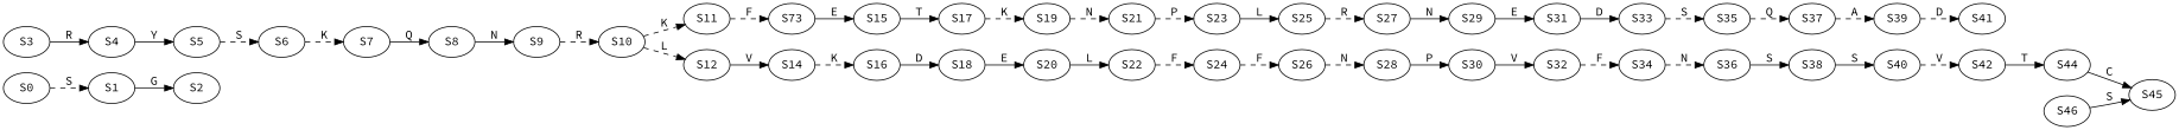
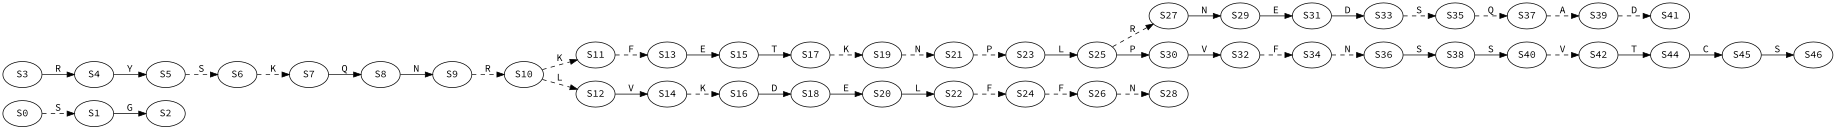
  strict digraph {
    fontname="Source Code Pro"
    rankdir=LR
    node [fontname="Source Code Pro"]
    edge [fontname="Source Code Pro" style=dashed]
    S0
    S1
    S2
    S3
    S4
    S5
    S6
    S7
    S8
    S9
    S10
    S11
    S12
-   S13 [label=S73]
+   S13
    S14
    S15
    S16
    S17
    S18
    S19
    S20
    S21
    S22
    S23
    S24
    S25
    S26
    S27
    S28
    S29
    S30
    S31
    S32
    S33
    S34
    S35
    S36
    S37
    S38
    S39
    S40
    S41
    S42
    S44
    S45
    S46
    S0 -> S1 [label=S]
    S1 -> S2 [label=G style=solid]
    S3 -> S4 [label=R style=solid]
    S4 -> S5 [label=Y style=solid]
    S5 -> S6 [label=S]
    S6 -> S7 [label=K]
    S7 -> S8 [label=Q style=solid]
    S8 -> S9 [label=N style=solid]
    S9 -> S10 [label=R]
    S10 -> S11 [label=K]
    S10 -> S12 [label=L]
    S11 -> S13 [label=F]
    S12 -> S14 [label=V style=solid]
    S13 -> S15 [label=E style=solid]
    S14 -> S16 [label=K]
    S15 -> S17 [label=T style=solid]
    S16 -> S18 [label=D style=solid]
    S17 -> S19 [label=K]
    S18 -> S20 [label=E style=solid]
    S19 -> S21 [label=N]
    S20 -> S22 [label=L style=solid]
    S21 -> S23 [label=P]
    S22 -> S24 [label=F]
    S23 -> S25 [label=L style=solid]
    S24 -> S26 [label=F]
    S25 -> S27 [label=R]
    S26 -> S28 [label=N]
    S27 -> S29 [label=N style=solid]
-   S28 -> S30 [label=P style=solid]
+   S25 -> S30 [label=P style=solid]
    S29 -> S31 [label=E style=solid]
    S30 -> S32 [label=V style=solid]
    S31 -> S33 [label=D style=solid]
    S32 -> S34 [label=F]
    S33 -> S35 [label=S]
    S34 -> S36 [label=N]
    S35 -> S37 [label=Q]
    S36 -> S38 [label=S style=solid]
    S37 -> S39 [label=A]
    S38 -> S40 [label=S style=solid]
    S39 -> S41 [label=D]
    S40 -> S42 [label=V]
    S42 -> S44 [label=T style=solid]
    S44 -> S45 [label=C style=solid]
-   S46 -> S45 [label=S style=solid]
+   S45 -> S46 [label=S style=solid]
  }
